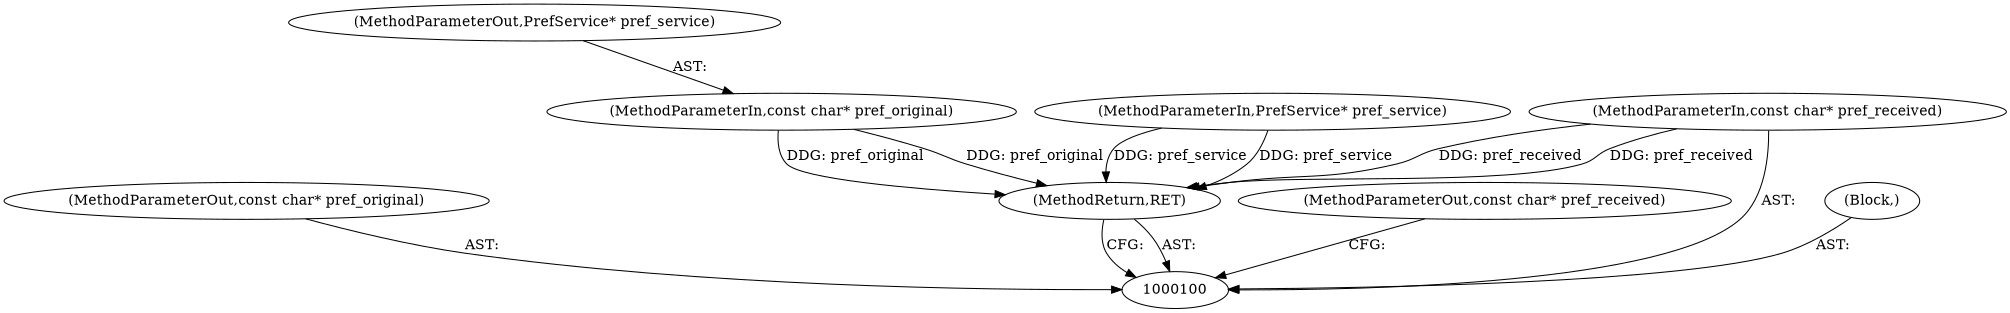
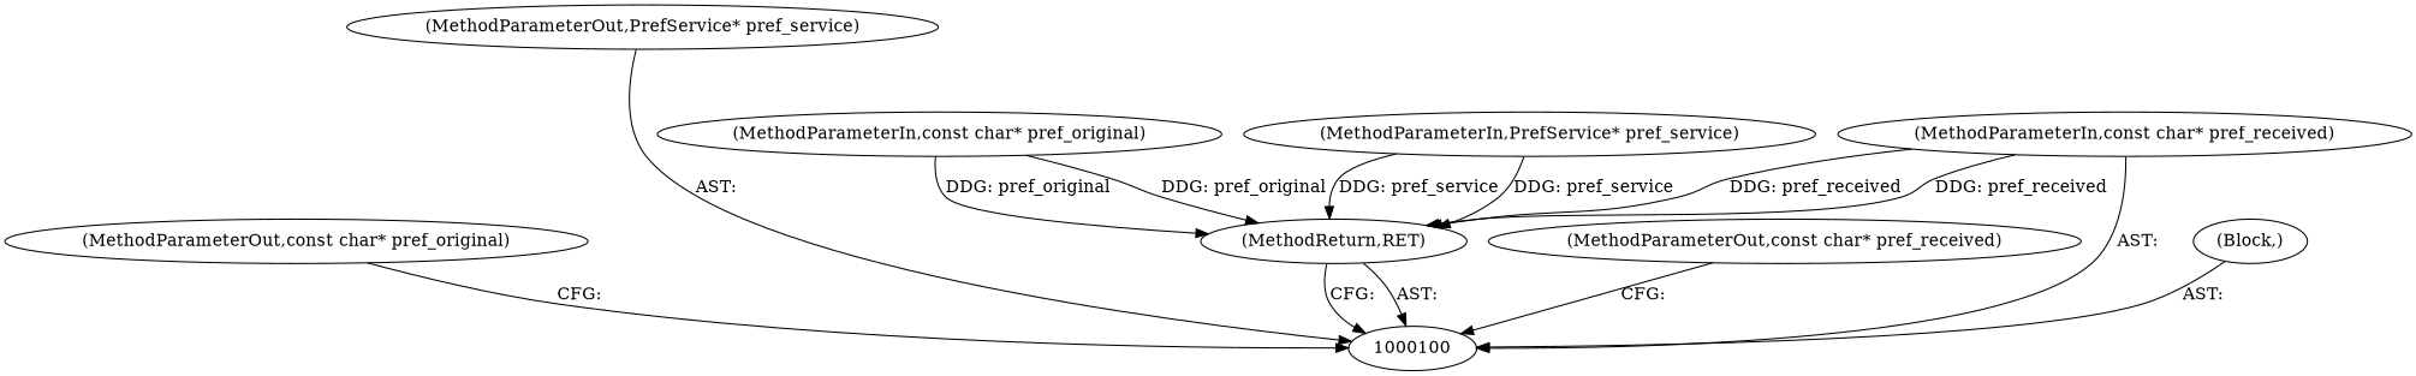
  digraph {
    n1 [label="(MethodReturn,RET)"]
    1000100
    n3 [label="(MethodParameterIn,const char* pref_original)"]
    n4 [label="(MethodParameterOut,const char* pref_original)"]
    n5 [label="(MethodParameterIn,const char* pref_received)"]
    n6 [label="(MethodParameterOut,const char* pref_received)"]
    n7 [label="(MethodParameterIn,PrefService* pref_service)"]
    n8 [label="(MethodParameterOut,PrefService* pref_service)"]
    n9 [label="(Block,)"]
    n1 -> 1000100 [label="AST: "]
    n1 -> 1000100 [label="CFG: "]
    n3 -> n1 [label="DDG: pref_original"]
    n3 -> n1 [label="DDG: pref_original"]
-   n4 -> 1000100 [label="AST: "]
+   n4 -> 1000100 [label="CFG: "]
    n5 -> n1 [label="DDG: pref_received"]
    n5 -> n1 [label="DDG: pref_received"]
    n5 -> 1000100 [label="AST: "]
    n6 -> 1000100 [label="CFG: "]
    n7 -> n1 [label="DDG: pref_service"]
    n7 -> n1 [label="DDG: pref_service"]
-   n8 -> n3 [label="AST: "]
+   n8 -> 1000100 [label="AST: "]
    n9 -> 1000100 [label="AST: "]
  }
